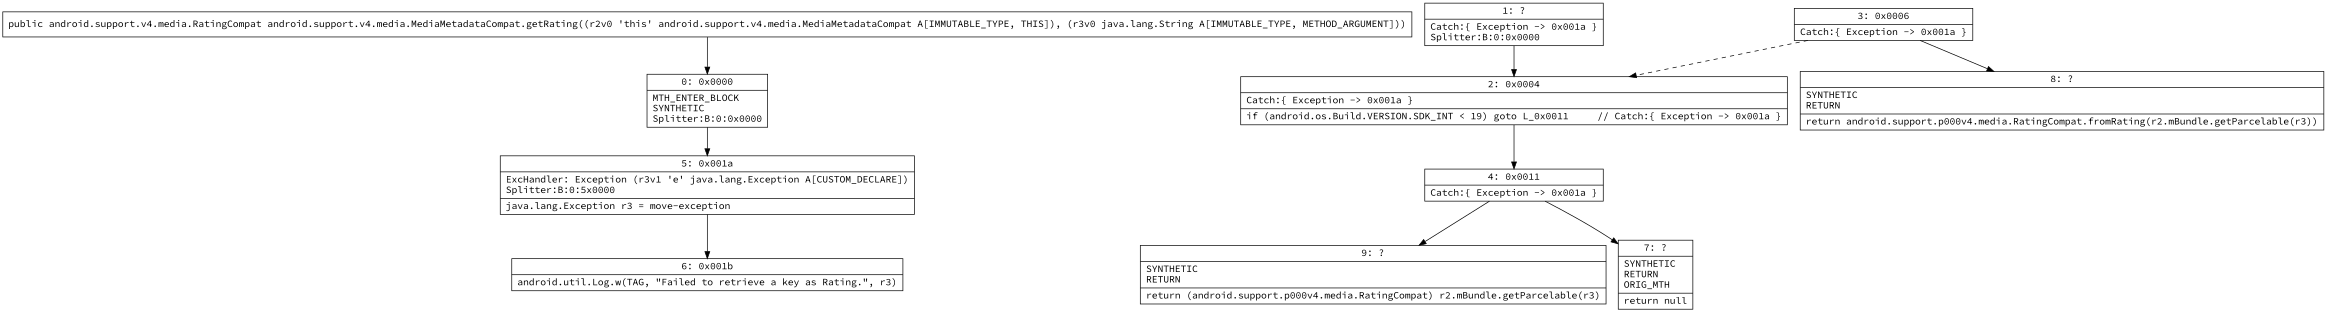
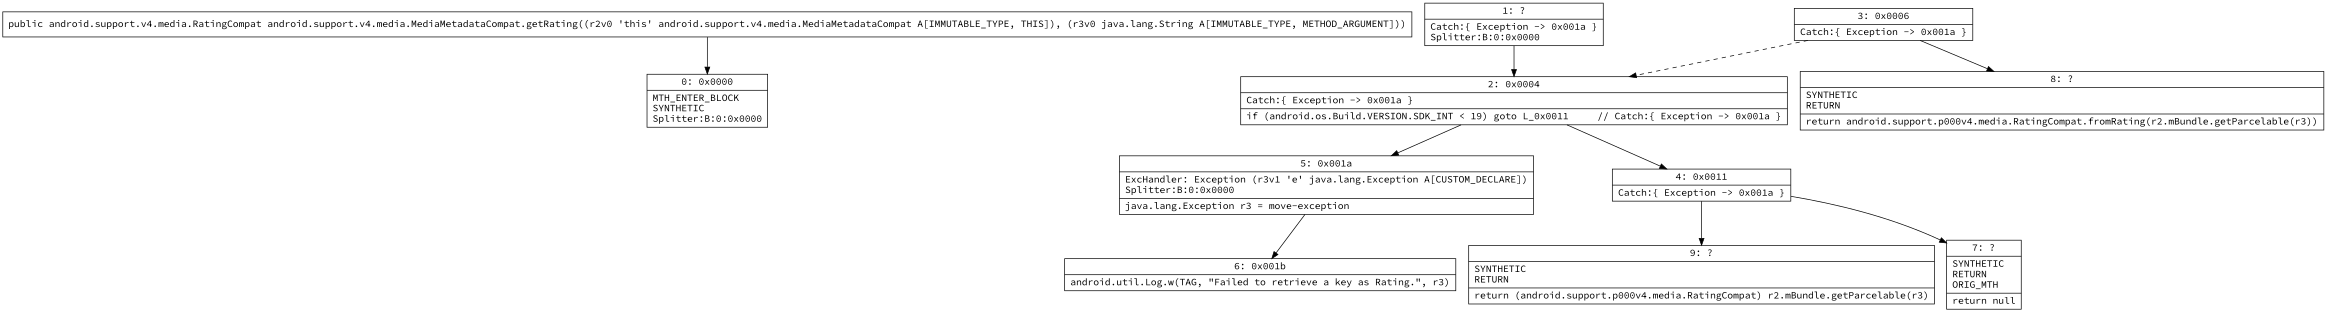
  digraph {
    fontname="Source Code Pro"
    node [fontname="Source Code Pro" shape=record]
    edge [fontname="Source Code Pro"]
    n1 [label="{0\:\ 0x0000|MTH_ENTER_BLOCK\lSYNTHETIC\lSplitter:B:0:0x0000\l}"]
-   n2 [label="{5\:\ 0x001a|ExcHandler: Exception (r3v1 'e' java.lang.Exception A[CUSTOM_DECLARE])\lSplitter:B:0:5x0000\l|java.lang.Exception r3 = move\-exception\l}"]
+   n2 [label="{5\:\ 0x001a|ExcHandler: Exception (r3v1 'e' java.lang.Exception A[CUSTOM_DECLARE])\lSplitter:B:0:0x0000\l|java.lang.Exception r3 = move\-exception\l}"]
    n3 [label="{1\:\ ?|Catch:\{ Exception \-\> 0x001a \}\lSplitter:B:0:0x0000\l}"]
    n4 [label="{2\:\ 0x0004|Catch:\{ Exception \-\> 0x001a \}\l|if (android.os.Build.VERSION.SDK_INT \< 19) goto L_0x0011     \/\/ Catch:\{ Exception \-\> 0x001a \}\l}"]
    n5 [label="{6\:\ 0x001b|android.util.Log.w(TAG, \"Failed to retrieve a key as Rating.\", r3)\l}"]
    n6 [label="{4\:\ 0x0011|Catch:\{ Exception \-\> 0x001a \}\l}"]
    n7 [label="{3\:\ 0x0006|Catch:\{ Exception \-\> 0x001a \}\l}"]
    n8 [label="{8\:\ ?|SYNTHETIC\lRETURN\l|return android.support.p000v4.media.RatingCompat.fromRating(r2.mBundle.getParcelable(r3))\l}"]
    n9 [label="{9\:\ ?|SYNTHETIC\lRETURN\l|return (android.support.p000v4.media.RatingCompat) r2.mBundle.getParcelable(r3)\l}"]
    n10 [label="{7\:\ ?|SYNTHETIC\lRETURN\lORIG_MTH\l|return null\l}"]
    n11 [label="{public android.support.v4.media.RatingCompat android.support.v4.media.MediaMetadataCompat.getRating((r2v0 'this' android.support.v4.media.MediaMetadataCompat A[IMMUTABLE_TYPE, THIS]), (r3v0 java.lang.String A[IMMUTABLE_TYPE, METHOD_ARGUMENT])) }"]
-   n1 -> n2
+   n4 -> n2
    n2 -> n5
    n3 -> n4
    n4 -> n6
    n6 -> n9
    n6 -> n10
    n7 -> n4 [style=dashed]
    n7 -> n8
    n11 -> n1
  }
